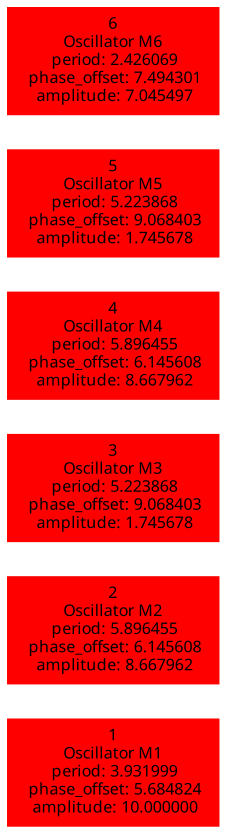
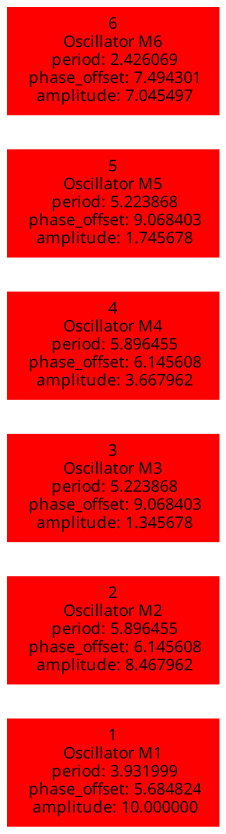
  digraph {
    forcelabels=true
    rankdir=LR
    fontname="Noto Sans"
    node [color=red fontsize=8 shape=box style=filled fontname="Noto Sans"]
    n1 [label=<1<BR />Oscillator M1<BR /> period: 3.931999<BR /> phase_offset: 5.684824<BR /> amplitude: 10.000000>]
-   n2 [label=<2<BR />Oscillator M2<BR /> period: 5.896455<BR /> phase_offset: 6.145608<BR /> amplitude: 8.667962>]
-   n3 [label=<3<BR />Oscillator M3<BR /> period: 5.223868<BR /> phase_offset: 9.068403<BR /> amplitude: 1.745678>]
-   n4 [label=<4<BR />Oscillator M4<BR /> period: 5.896455<BR /> phase_offset: 6.145608<BR /> amplitude: 8.667962>]
+   n2 [label=<2<BR />Oscillator M2<BR /> period: 5.896455<BR /> phase_offset: 6.145608<BR /> amplitude: 8.467962>]
+   n3 [label=<3<BR />Oscillator M3<BR /> period: 5.223868<BR /> phase_offset: 9.068403<BR /> amplitude: 1.345678>]
+   n4 [label=<4<BR />Oscillator M4<BR /> period: 5.896455<BR /> phase_offset: 6.145608<BR /> amplitude: 3.667962>]
    n5 [label=<5<BR />Oscillator M5<BR /> period: 5.223868<BR /> phase_offset: 9.068403<BR /> amplitude: 1.745678>]
    n6 [label=<6<BR />Oscillator M6<BR /> period: 2.426069<BR /> phase_offset: 7.494301<BR /> amplitude: 7.045497>]
  }
